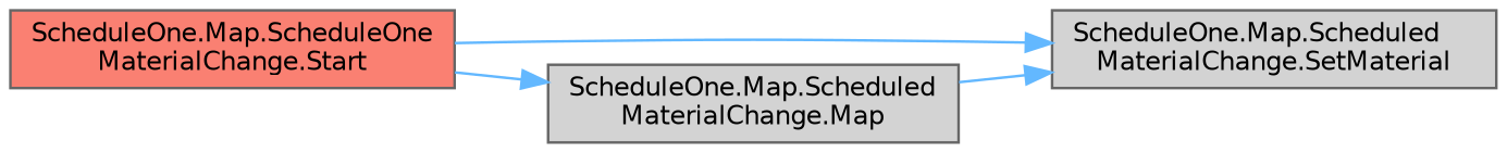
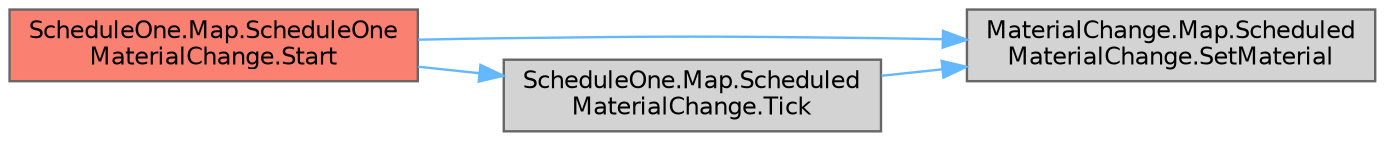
  digraph {
    rankdir=RL
    node [color=grey40 fillcolor=lightgrey fontname=Helvetica fontsize=10 shape=box style=filled]
    edge [color=steelblue1 dir=back fontname=Helvetica fontsize=10 labelfontname=Helvetica labelfontsize=10 style=solid]
-   n1 [color=gray40 fontcolor=black height=0.2 label="ScheduleOne.Map.Scheduled\lMaterialChange.SetMaterial" width=0.4]
+   n1 [color=gray40 fontcolor=black height=0.2 label="MaterialChange.Map.Scheduled\lMaterialChange.SetMaterial" width=0.4]
    n2 [fillcolor=salmon height=0.2 label="ScheduleOne.Map.ScheduleOne\lMaterialChange.Start" width=0.4]
-   n3 [height=0.2 label="ScheduleOne.Map.Scheduled\lMaterialChange.Map" width=0.4]
+   n3 [height=0.2 label="ScheduleOne.Map.Scheduled\lMaterialChange.Tick" width=0.4]
    n1 -> n2
    n1 -> n3
    n3 -> n2
  }
